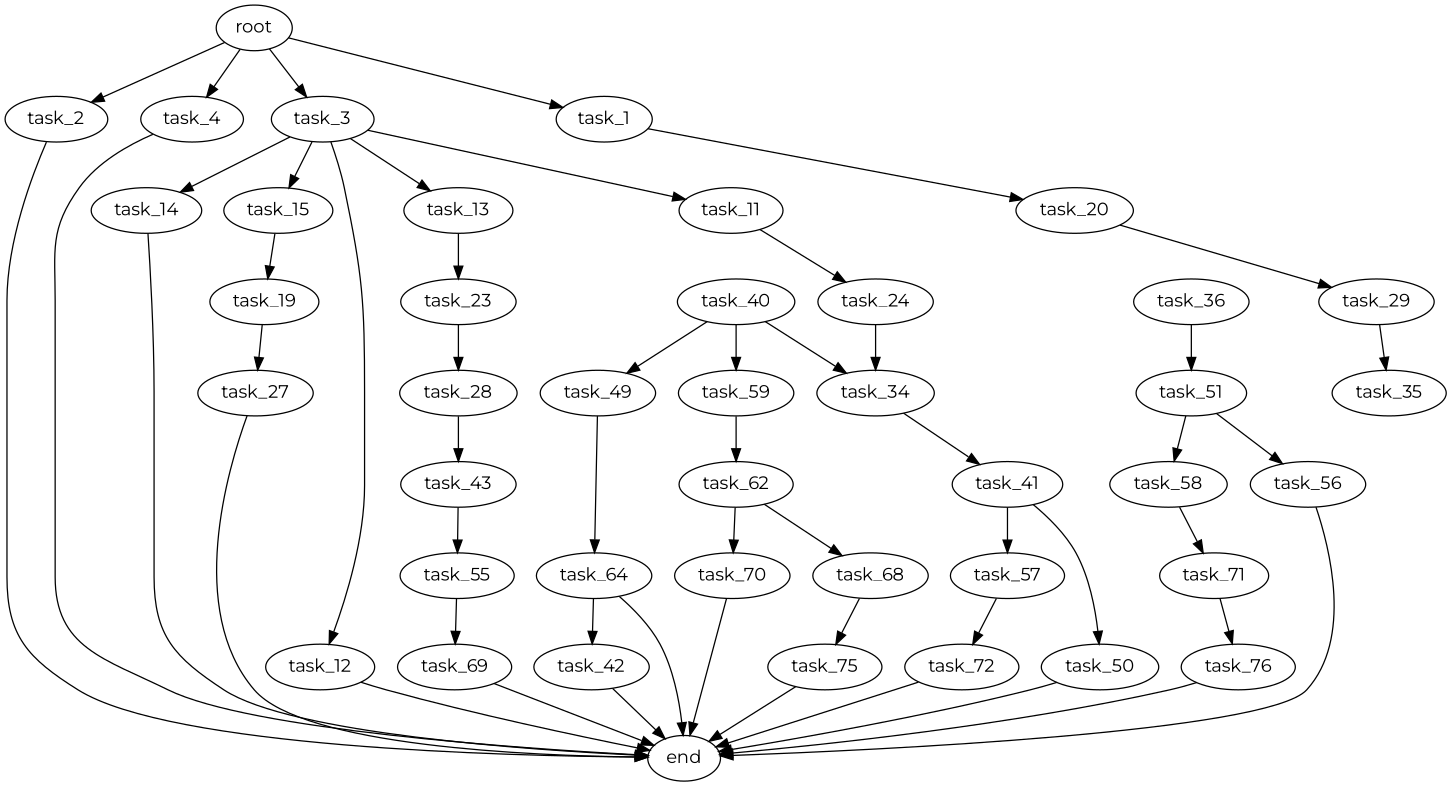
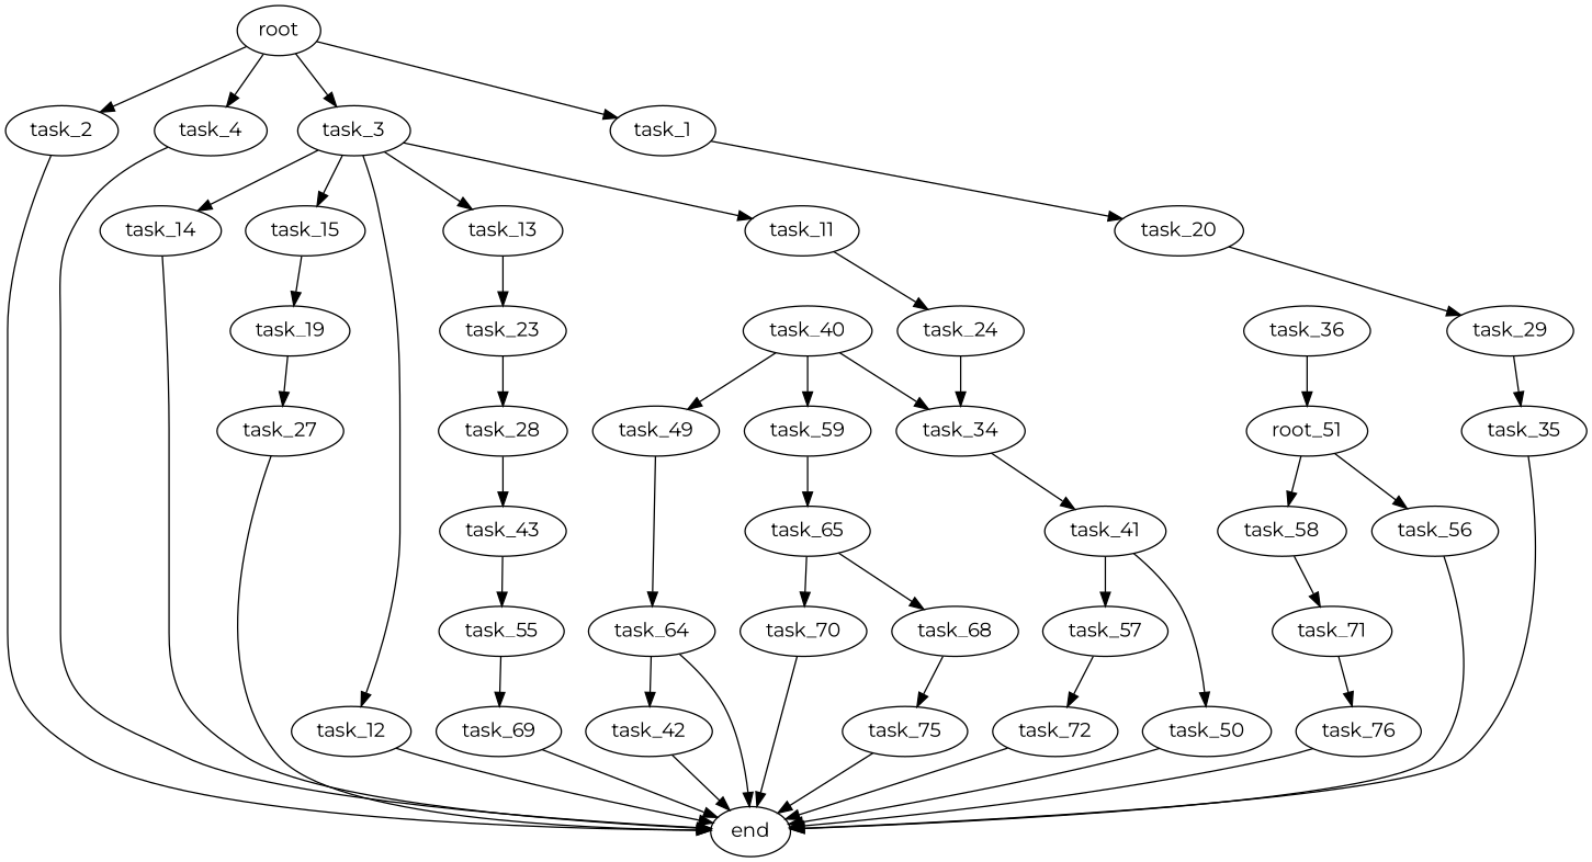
  digraph {
    fontname=Montserrat
    node [fontname=Montserrat]
    edge [fontname=Montserrat]
    root
    task_1
    task_2
    task_3
    task_4
    task_20
    end
    task_11
    task_12
    task_13
    task_14
    task_15
    task_29
    task_24
    task_23
    task_19
    task_34
    task_28
    task_27
    task_35
    task_43
    task_41
    task_36
-   task_51
+   task_51 [label=root_51]
    task_55
    task_42
    task_40
    task_49
    task_59
    task_50
    task_57
    task_56
    task_58
    task_64
-   task_65 [label=task_62]
+   task_65
    task_72
    task_69
    task_71
    task_76
    task_68
    task_70
    task_75
    root -> task_1
    root -> task_2
    root -> task_3
    root -> task_4
    task_1 -> task_20
    task_2 -> end
    task_3 -> task_11
    task_3 -> task_12
    task_3 -> task_13
    task_3 -> task_14
    task_3 -> task_15
    task_4 -> end
    task_20 -> task_29
    task_11 -> task_24
    task_12 -> end
    task_13 -> task_23
    task_14 -> end
    task_15 -> task_19
    task_29 -> task_35
    task_24 -> task_34
    task_23 -> task_28
    task_19 -> task_27
    task_34 -> task_41
    task_28 -> task_43
    task_27 -> end
+   task_35 -> end
    task_43 -> task_55
    task_41 -> task_50
    task_41 -> task_57
    task_36 -> task_51
    task_51 -> task_56
    task_51 -> task_58
    task_55 -> task_69
    task_42 -> end
    task_40 -> task_34
    task_40 -> task_49
    task_40 -> task_59
    task_49 -> task_64
    task_59 -> task_65
    task_50 -> end
    task_57 -> task_72
    task_56 -> end
    task_58 -> task_71
    task_64 -> end
    task_64 -> task_42
    task_65 -> task_68
    task_65 -> task_70
    task_72 -> end
    task_69 -> end
    task_71 -> task_76
    task_76 -> end
    task_68 -> task_75
    task_70 -> end
    task_75 -> end
  }
